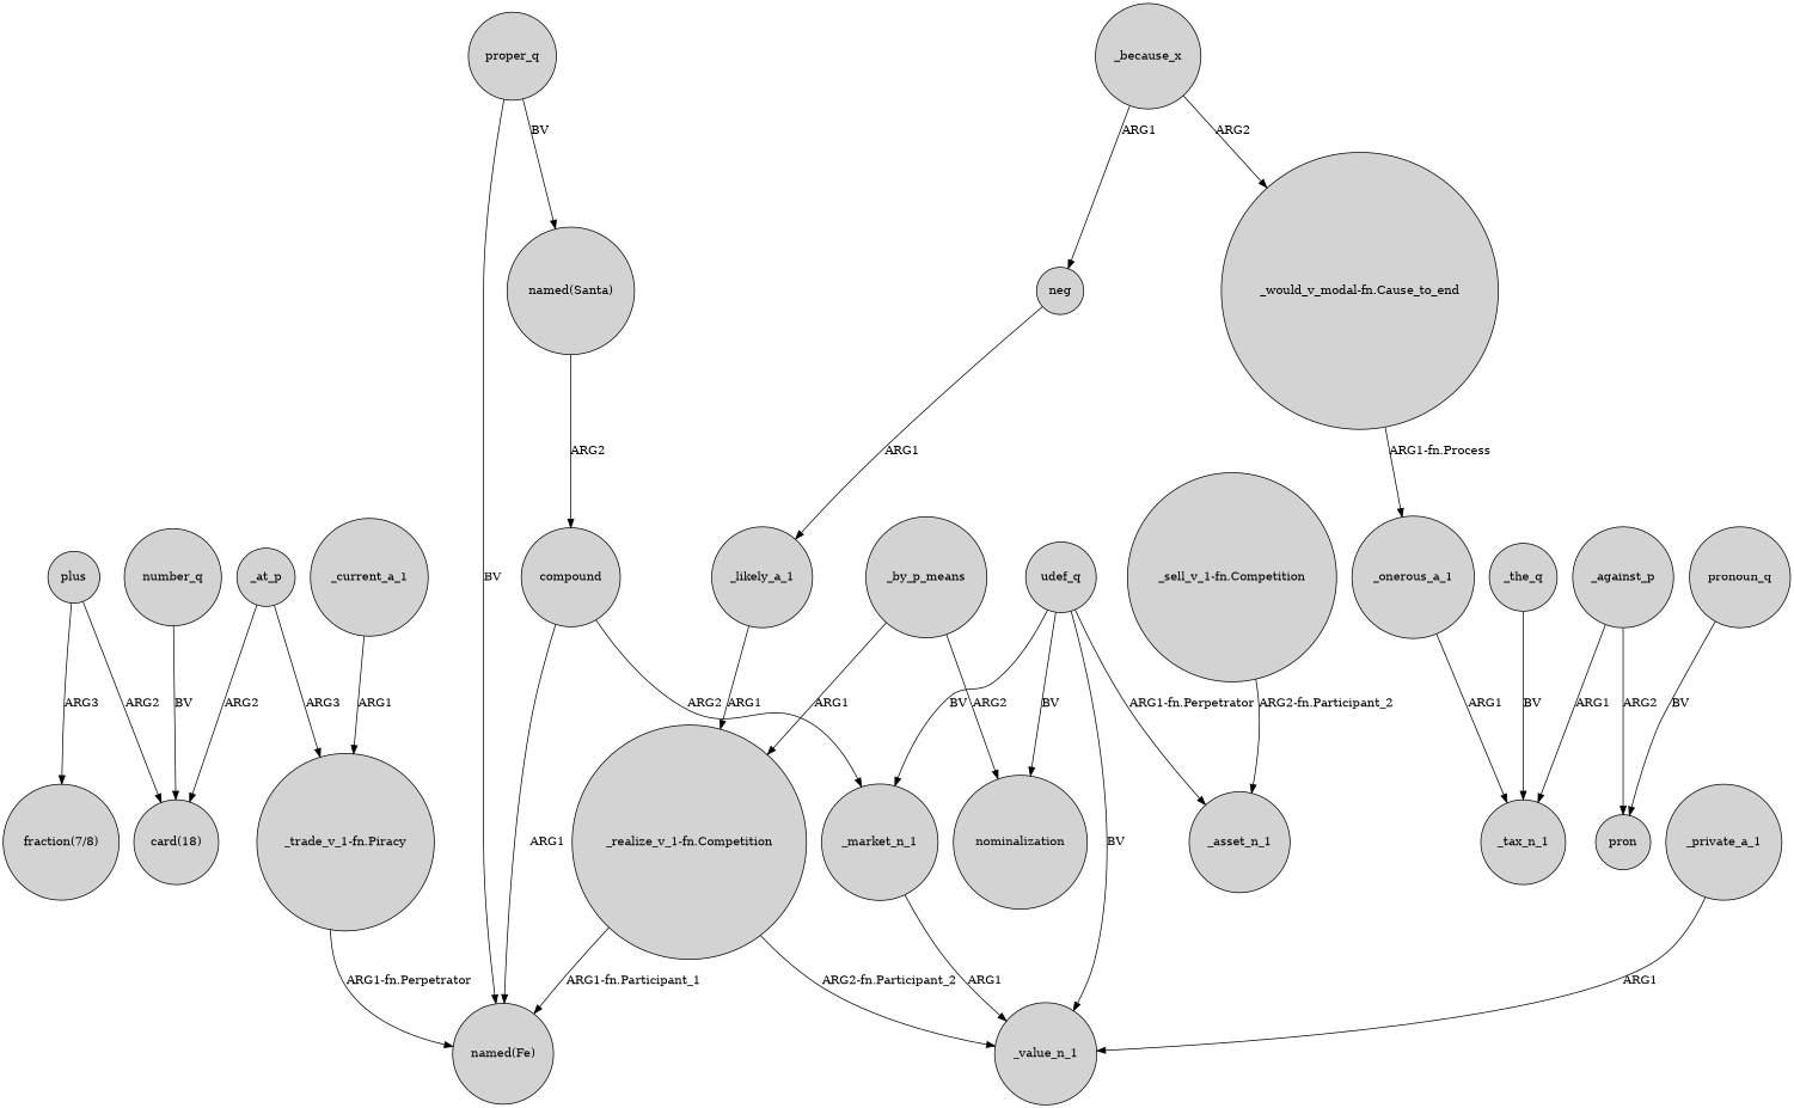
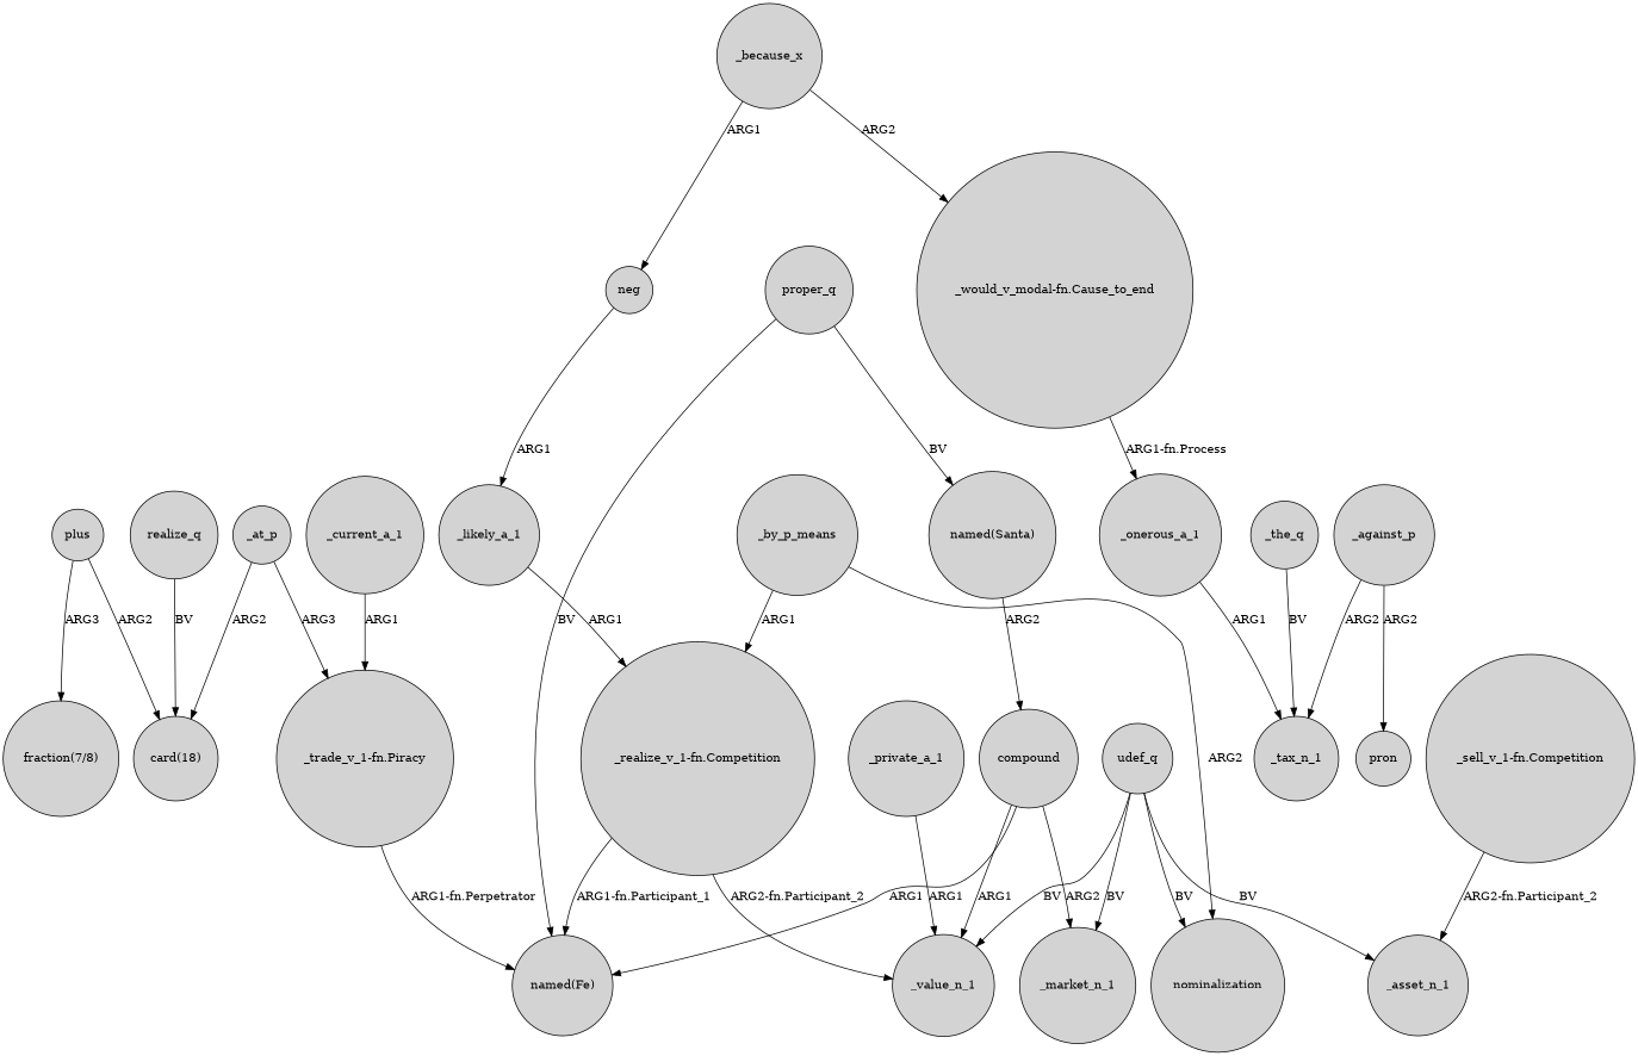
  digraph {
    node [shape=circle style=filled]
    _at_p
    "card(18)"
    "_trade_v_1-fn.Piracy"
    "named(Fe)"
    udef_q
    _market_n_1
    nominalization
    _value_n_1
    _asset_n_1
    "_sell_v_1-fn.Competition"
    _onerous_a_1
    _tax_n_1
    proper_q
    "named(Santa)"
    compound
    _because_x
    neg
    "_would_v_modal-fn.Cause_to_end"
    _likely_a_1
    "_realize_v_1-fn.Competition"
-   pronoun_q
    pron
-   number_q
+   number_q [label=realize_q]
    plus
    "fraction(7/8)"
    _current_a_1
    _by_p_means
    _the_q
    _private_a_1
    _against_p
    _at_p -> "card(18)" [label=ARG2]
    _at_p -> "_trade_v_1-fn.Piracy" [label=ARG3]
    "_trade_v_1-fn.Piracy" -> "named(Fe)" [label="ARG1-fn.Perpetrator"]
    udef_q -> _market_n_1 [label=BV]
    udef_q -> nominalization [label=BV]
    udef_q -> _value_n_1 [label=BV]
-   udef_q -> _asset_n_1 [label="ARG1-fn.Perpetrator"]
+   udef_q -> _asset_n_1 [label=BV]
    "_sell_v_1-fn.Competition" -> _asset_n_1 [label="ARG2-fn.Participant_2"]
    _onerous_a_1 -> _tax_n_1 [label=ARG1]
    proper_q -> "named(Fe)" [label=BV]
    proper_q -> "named(Santa)" [label=BV]
    "named(Santa)" -> compound [label=ARG2]
    compound -> "named(Fe)" [label=ARG1]
    compound -> _market_n_1 [label=ARG2]
-   _market_n_1 -> _value_n_1 [label=ARG1]
+   compound -> _value_n_1 [label=ARG1]
    _because_x -> neg [label=ARG1]
    _because_x -> "_would_v_modal-fn.Cause_to_end" [label=ARG2]
    neg -> _likely_a_1 [label=ARG1]
    "_would_v_modal-fn.Cause_to_end" -> _onerous_a_1 [label="ARG1-fn.Process"]
    _likely_a_1 -> "_realize_v_1-fn.Competition" [label=ARG1]
    "_realize_v_1-fn.Competition" -> "named(Fe)" [label="ARG1-fn.Participant_1"]
    "_realize_v_1-fn.Competition" -> _value_n_1 [label="ARG2-fn.Participant_2"]
-   pronoun_q -> pron [label=BV]
    number_q -> "card(18)" [label=BV]
    plus -> "card(18)" [label=ARG2]
    plus -> "fraction(7/8)" [label=ARG3]
    _current_a_1 -> "_trade_v_1-fn.Piracy" [label=ARG1]
    _by_p_means -> nominalization [label=ARG2]
    _by_p_means -> "_realize_v_1-fn.Competition" [label=ARG1]
    _the_q -> _tax_n_1 [label=BV]
    _private_a_1 -> _value_n_1 [label=ARG1]
-   _against_p -> _tax_n_1 [label=ARG1]
+   _against_p -> _tax_n_1 [label=ARG2]
    _against_p -> pron [label=ARG2]
  }
